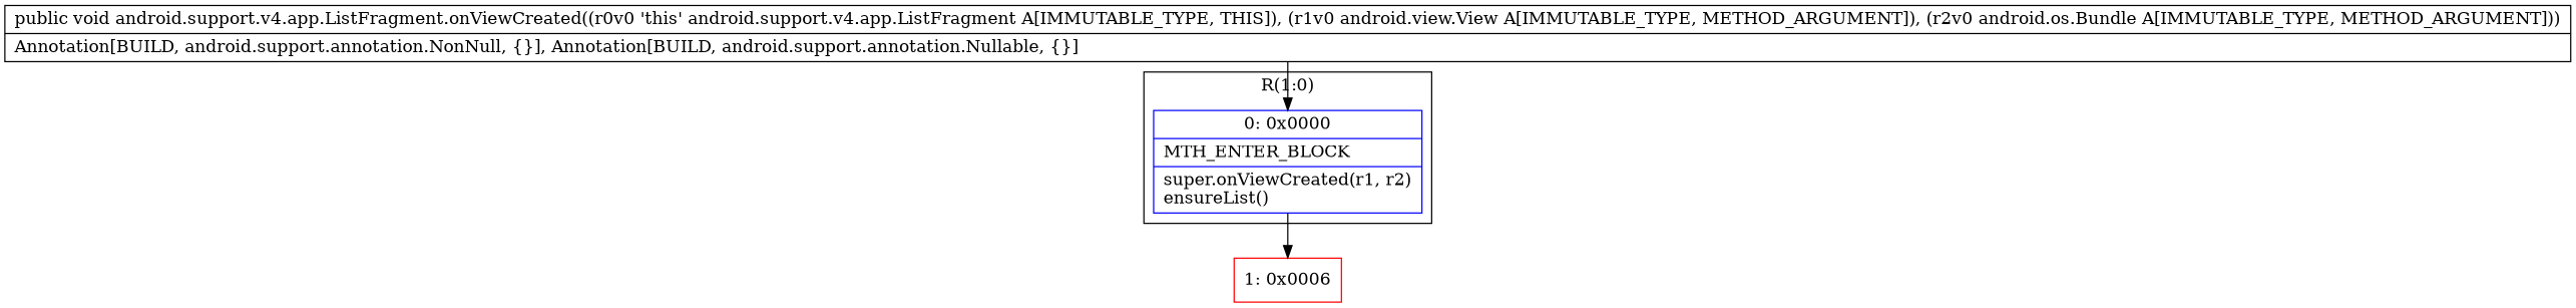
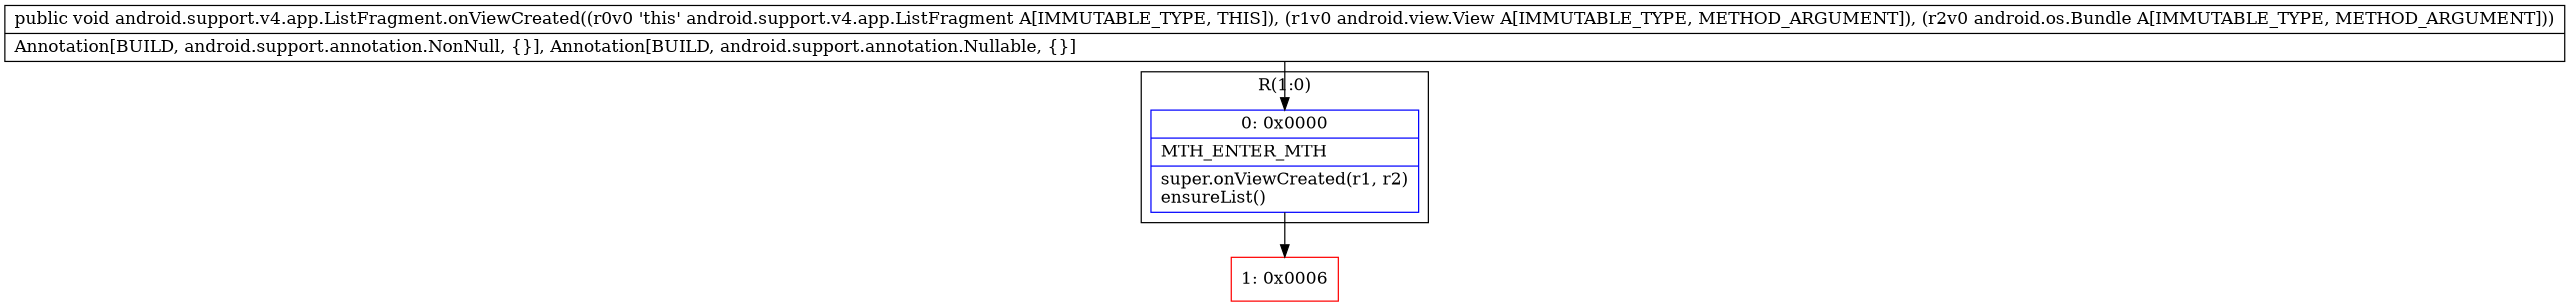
  digraph {
    node [shape=record]
-   n1 [color=blue label="{0\:\ 0x0000|MTH_ENTER_BLOCK\l|super.onViewCreated(r1, r2)\lensureList()\l}"]
+   n1 [color=blue label="{0\:\ 0x0000|MTH_ENTER_MTH\l|super.onViewCreated(r1, r2)\lensureList()\l}"]
    n2 [color=red label="{1\:\ 0x0006}"]
    n3 [label="{public void android.support.v4.app.ListFragment.onViewCreated((r0v0 'this' android.support.v4.app.ListFragment A[IMMUTABLE_TYPE, THIS]), (r1v0 android.view.View A[IMMUTABLE_TYPE, METHOD_ARGUMENT]), (r2v0 android.os.Bundle A[IMMUTABLE_TYPE, METHOD_ARGUMENT]))  | Annotation[BUILD, android.support.annotation.NonNull, \{\}], Annotation[BUILD, android.support.annotation.Nullable, \{\}]\l}"]
    subgraph cluster_1 {
      label="R(1:0)"
      n1
    }
    n1 -> n2
    n3 -> n1
  }
